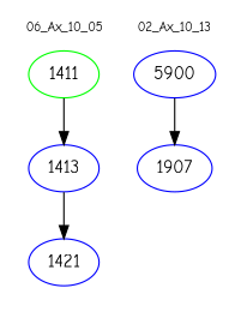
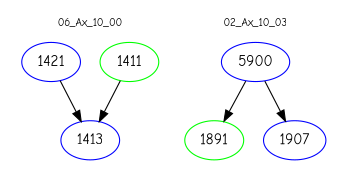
  digraph {
    fontname="Comic Neue"
    node [color=blue fontname="Comic Neue"]
    edge [color=black fontname="Comic Neue"]
    n1 [label=1413]
    n2 [color=green label=1411]
    n3 [label=1421]
    n4 [label=5900]
+   n5 [color=green label=1891]
    n6 [label=1907]
    subgraph cluster_1 {
      color=white
      fontsize=10
-     label="06_Ax_10_05"
+     label="06_Ax_10_00"
      n1
      n2
      n3
    }
    subgraph cluster_2 {
      color=white
      fontsize=10
-     label="02_Ax_10_13"
+     label="02_Ax_10_03"
      n4
+     n5
      n6
    }
-   n1 -> n3
+   n3 -> n1
    n2 -> n1
+   n4 -> n5
    n4 -> n6
  }
